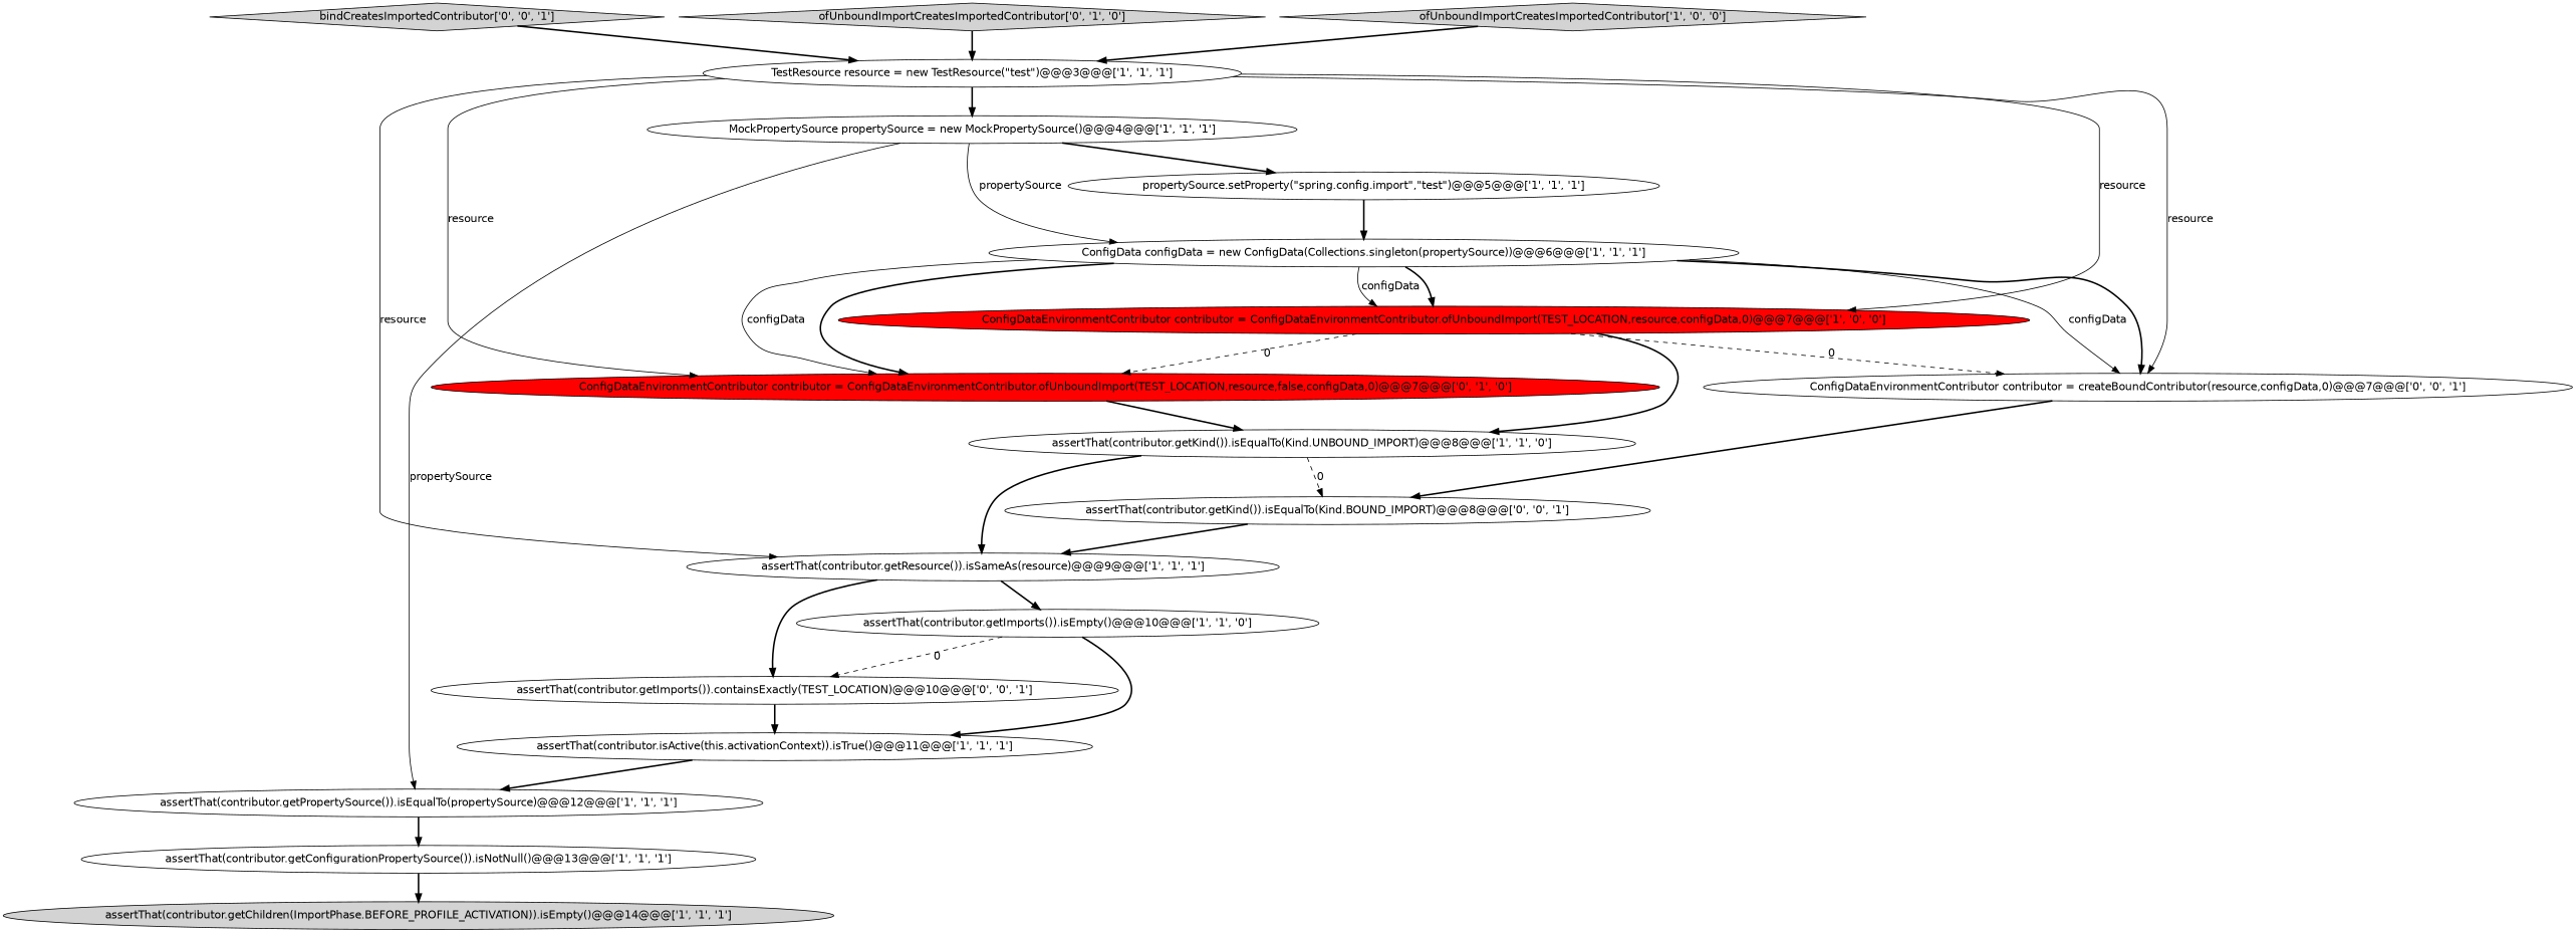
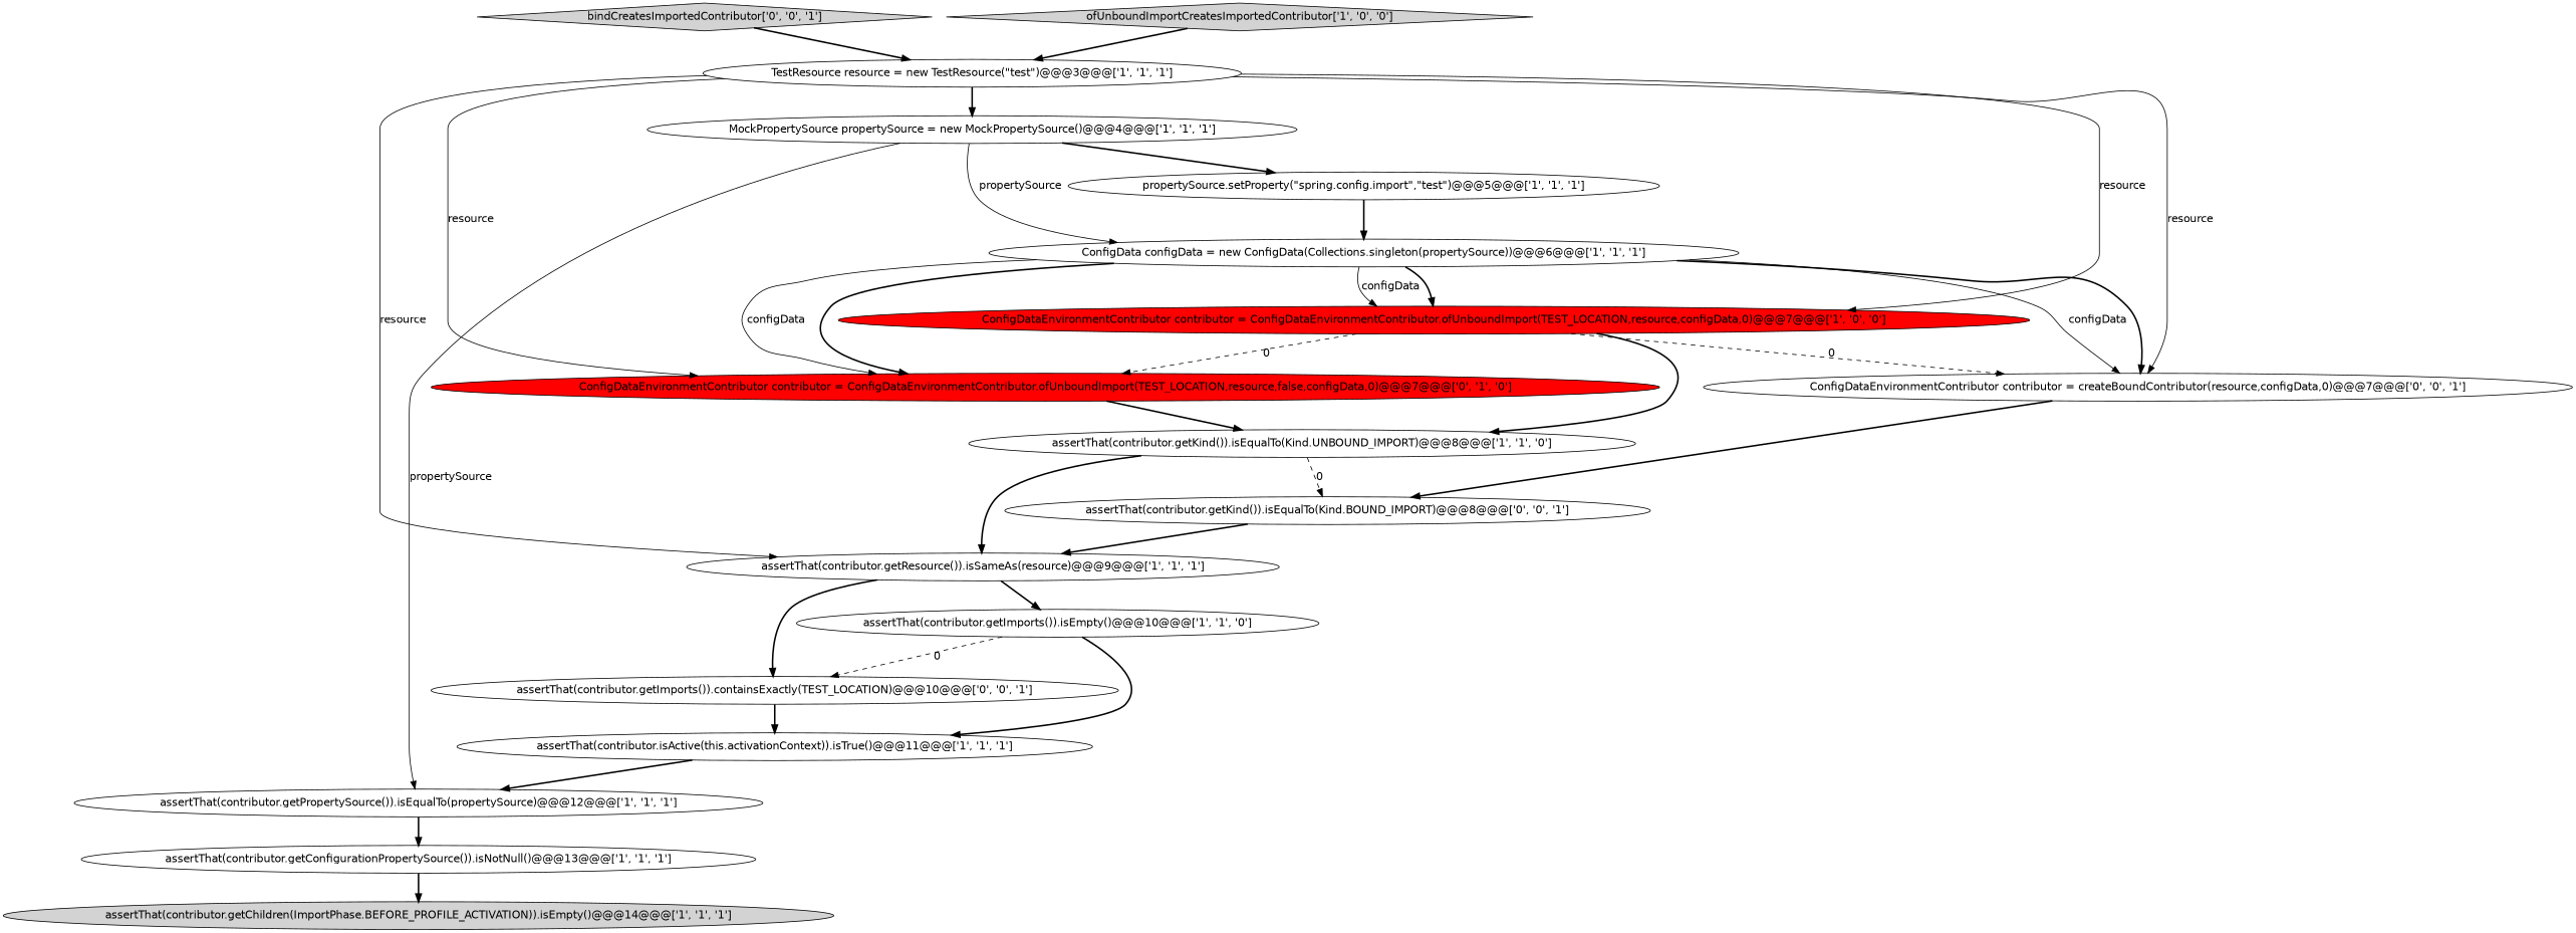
  digraph {
    fontname="DejaVu Sans"
    node [fillcolor=white shape=ellipse style=filled fontname="DejaVu Sans"]
    edge [style=bold fontname="DejaVu Sans"]
    n1 [fillcolor=lightgray label="bindCreatesImportedContributor['0', '0', '1']" shape=diamond]
    n2 [label="TestResource resource = new TestResource(\"test\")@@@3@@@['1', '1', '1']"]
    n3 [label="MockPropertySource propertySource = new MockPropertySource()@@@4@@@['1', '1', '1']"]
    n4 [label="assertThat(contributor.getPropertySource()).isEqualTo(propertySource)@@@12@@@['1', '1', '1']"]
    n5 [label="propertySource.setProperty(\"spring.config.import\",\"test\")@@@5@@@['1', '1', '1']"]
    n6 [label="ConfigData configData = new ConfigData(Collections.singleton(propertySource))@@@6@@@['1', '1', '1']"]
    n7 [label="assertThat(contributor.getKind()).isEqualTo(Kind.UNBOUND_IMPORT)@@@8@@@['1', '1', '0']"]
    n8 [label="assertThat(contributor.getResource()).isSameAs(resource)@@@9@@@['1', '1', '1']"]
    n9 [label="assertThat(contributor.getKind()).isEqualTo(Kind.BOUND_IMPORT)@@@8@@@['0', '0', '1']"]
    n10 [label="ConfigDataEnvironmentContributor contributor = createBoundContributor(resource,configData,0)@@@7@@@['0', '0', '1']"]
    n11 [label="assertThat(contributor.isActive(this.activationContext)).isTrue()@@@11@@@['1', '1', '1']"]
    n12 [fillcolor=red label="ConfigDataEnvironmentContributor contributor = ConfigDataEnvironmentContributor.ofUnboundImport(TEST_LOCATION,resource,false,configData,0)@@@7@@@['0', '1', '0']"]
    n13 [fillcolor=red label="ConfigDataEnvironmentContributor contributor = ConfigDataEnvironmentContributor.ofUnboundImport(TEST_LOCATION,resource,configData,0)@@@7@@@['1', '0', '0']"]
    n14 [label="assertThat(contributor.getConfigurationPropertySource()).isNotNull()@@@13@@@['1', '1', '1']"]
    n15 [fillcolor=lightgray label="assertThat(contributor.getChildren(ImportPhase.BEFORE_PROFILE_ACTIVATION)).isEmpty()@@@14@@@['1', '1', '1']"]
    n16 [label="assertThat(contributor.getImports()).containsExactly(TEST_LOCATION)@@@10@@@['0', '0', '1']"]
    n17 [label="assertThat(contributor.getImports()).isEmpty()@@@10@@@['1', '1', '0']"]
-   n18 [fillcolor=lightgray label="ofUnboundImportCreatesImportedContributor['0', '1', '0']" shape=diamond]
    n19 [fillcolor=lightgray label="ofUnboundImportCreatesImportedContributor['1', '0', '0']" shape=diamond]
    n1 -> n2
    n2 -> n3
    n2 -> n8 [label=resource style=solid]
    n2 -> n10 [label=resource style=solid]
    n2 -> n12 [label=resource style=solid]
    n2 -> n13 [label=resource style=solid]
    n3 -> n4 [label=propertySource style=solid]
    n3 -> n5
    n3 -> n6 [label=propertySource style=solid]
    n4 -> n14
    n5 -> n6
    n6 -> n10 [label=configData style=solid]
    n6 -> n10
    n6 -> n12 [label=configData style=solid]
    n6 -> n12
    n6 -> n13
    n6 -> n13 [label=configData style=solid]
    n7 -> n8
    n7 -> n9 [label=0 style=dashed]
    n8 -> n16
    n8 -> n17
    n9 -> n8
    n10 -> n9
    n11 -> n4
    n12 -> n7
    n13 -> n7
    n13 -> n10 [label=0 style=dashed]
    n13 -> n12 [label=0 style=dashed]
    n14 -> n15
    n16 -> n11
    n17 -> n11
    n17 -> n16 [label=0 style=dashed]
-   n18 -> n2
    n19 -> n2
  }
